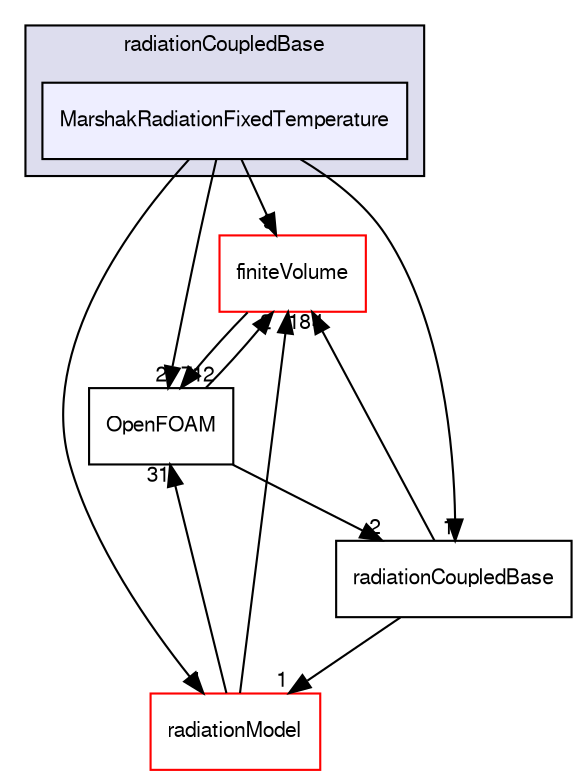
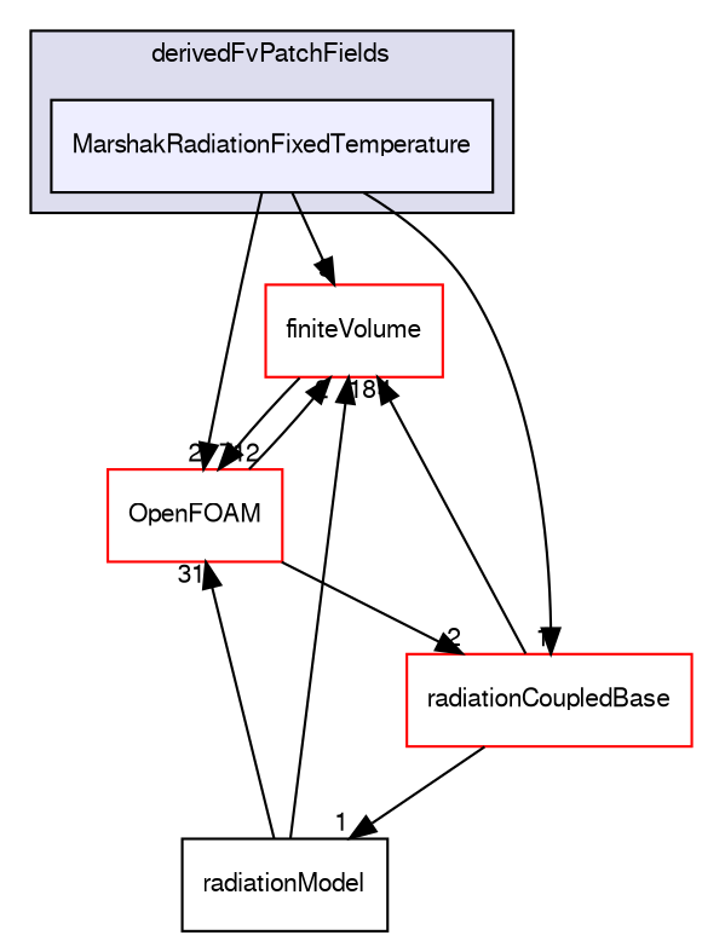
  digraph {
    compound=true
    node [fontname=FreeSans fontsize=10 shape=box color=red]
    edge [headlabel=1 labeldistance=1.5 labelfontname=FreeSans labelfontsize=10]
    n1 [fillcolor="#eeeeff" label=MarshakRadiationFixedTemperature pencolor=black style=filled color=""]
    n2 [label=finiteVolume]
-   n3 [label=radiationModel]
-   n4 [color=black label=OpenFOAM]
-   n5 [label=radiationCoupledBase color=""]
+   n3 [color=black label=radiationModel]
+   n4 [label=OpenFOAM]
+   n5 [label=radiationCoupledBase]
    subgraph cluster_1 {
      bgcolor="#ddddee"
      fontname=FreeSans
      fontsize=10
-     label=radiationCoupledBase
+     label=derivedFvPatchFields
      pencolor=black
      n1
    }
    n1 -> n2 [headlabel=3]
-   n1 -> n3
    n1 -> n4 [headlabel=2]
    n1 -> n5
    n2 -> n4 [headlabel=712]
    n3 -> n2 [headlabel=18]
    n3 -> n4 [headlabel=31]
    n4 -> n2 [headlabel=2]
    n4 -> n5 [headlabel=2]
    n5 -> n2 [headlabel=4]
    n5 -> n3
  }
